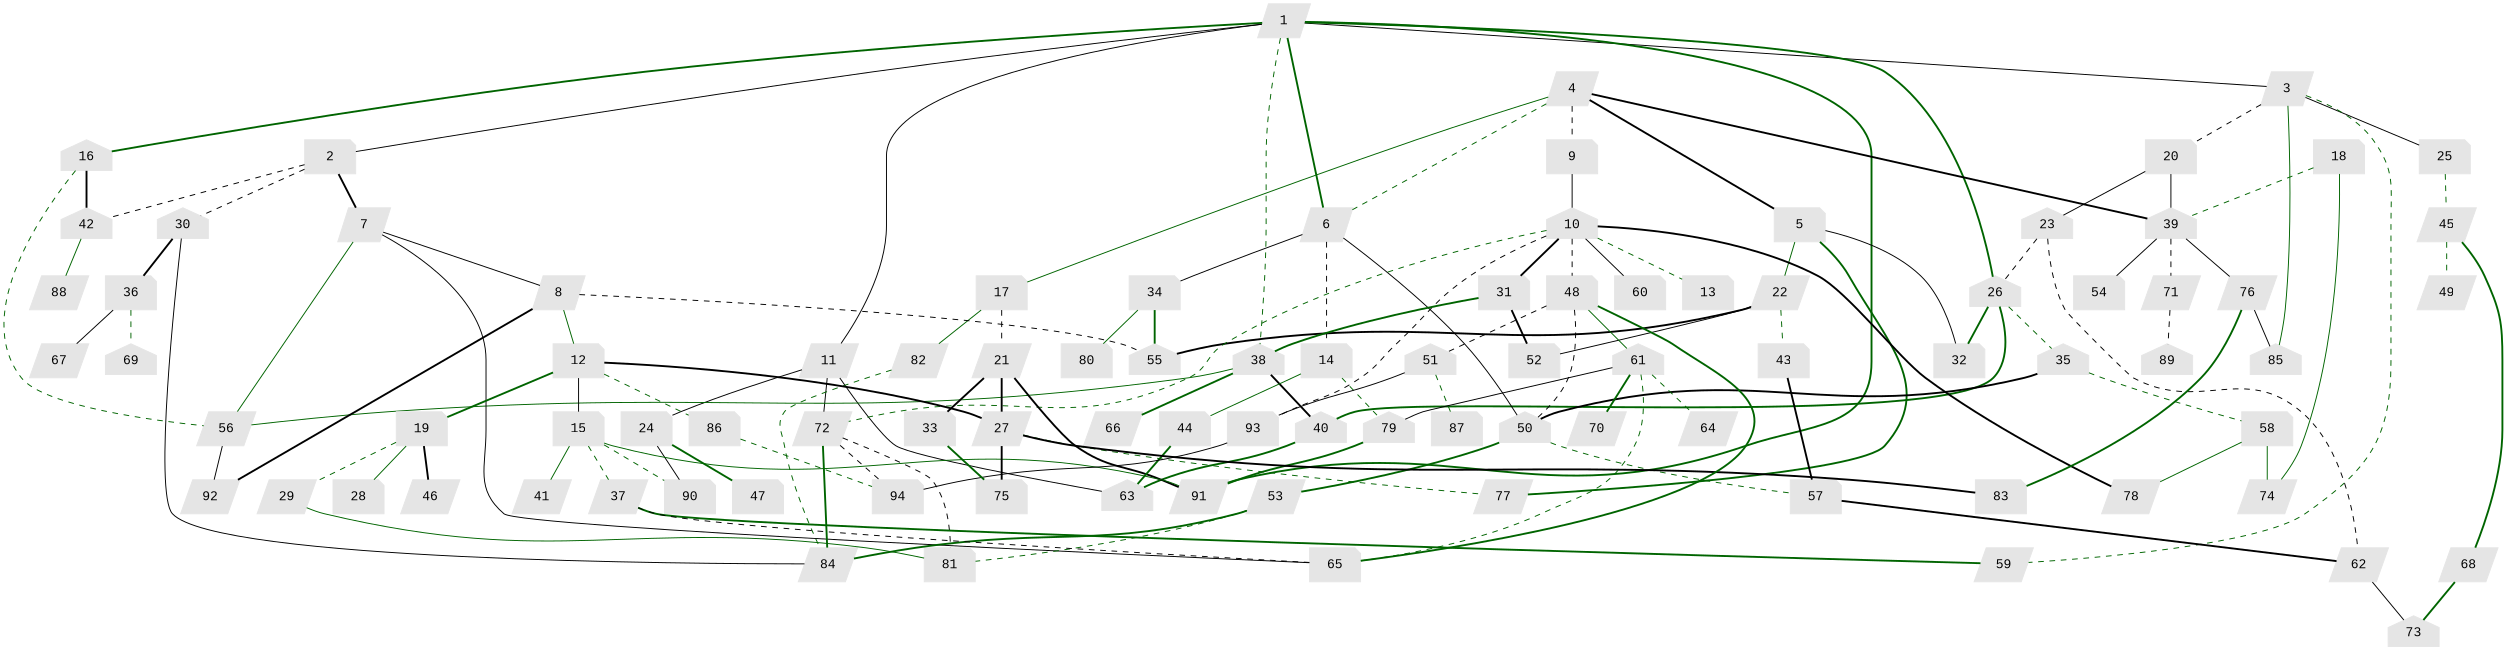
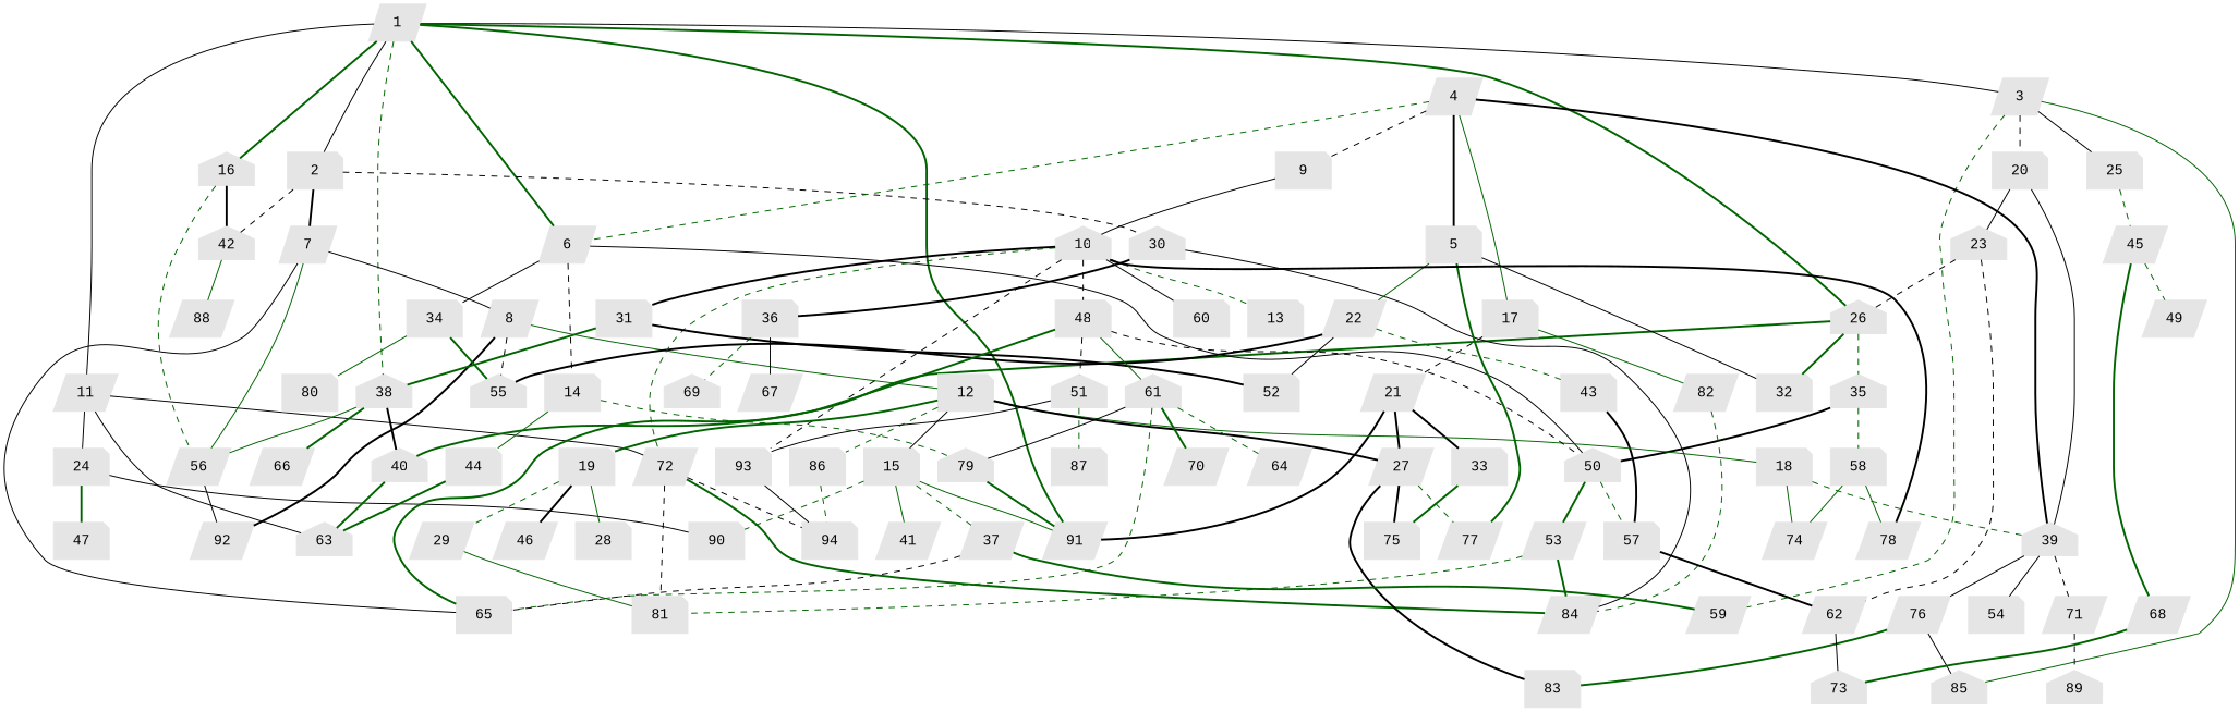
  graph {
    fontname="Liberation Mono"
    node [color=gray90 fontname="Liberation Mono" shape=note style=filled]
    edge [color=darkgreen fontname="Liberation Mono" style=solid]
    1 [shape=parallelogram]
    2
    3 [shape=parallelogram]
    11 [shape=parallelogram]
    16 [shape=house]
    26 [shape=house]
    38 [shape=house]
    91 [shape=parallelogram]
    6 [shape=parallelogram]
    7 [shape=parallelogram]
    30 [shape=house]
    42 [shape=house]
    20
    25
    59 [shape=parallelogram]
    85 [shape=house]
    4 [shape=parallelogram]
    5
    9
    17
    39 [shape=house]
    72 [shape=parallelogram]
    24
    63 [shape=house]
    56 [shape=parallelogram]
    32
    35 [shape=house]
    40 [shape=house]
    66 [shape=parallelogram]
    8 [shape=parallelogram]
    65
    36
    84 [shape=parallelogram]
    88 [shape=parallelogram]
    23 [shape=house]
    45 [shape=parallelogram]
    22 [shape=parallelogram]
    77 [shape=parallelogram]
    14
    34
    50 [shape=house]
    10 [shape=house]
    21 [shape=parallelogram]
    82 [shape=parallelogram]
    54
    71 [shape=parallelogram]
    76 [shape=parallelogram]
    55 [shape=house]
    43
    52
    44
    79 [shape=house]
    80
    57
    53 [shape=parallelogram]
    12
    92 [shape=parallelogram]
    15
    18
    19
    27 [shape=parallelogram]
    86
    13
    31
    48
    60
    78 [shape=parallelogram]
    93
    51 [shape=house]
    61 [shape=house]
    81
    94
    90
    47
    37 [shape=parallelogram]
    41 [shape=parallelogram]
    74 [shape=parallelogram]
    28
    29 [shape=parallelogram]
    46 [shape=parallelogram]
    75
    83
    33
    62 [shape=parallelogram]
    73 [shape=house]
    49 [shape=parallelogram]
    68 [shape=parallelogram]
    58
    67 [shape=parallelogram]
    69 [shape=house]
    89 [shape=house]
    87
    64 [shape=parallelogram]
    70 [shape=parallelogram]
    1 -- 2 [color=black]
    1 -- 3 [color=black]
    1 -- 11 [color=black]
    1 -- 16 [style=bold]
    1 -- 26 [style=bold]
    1 -- 38 [style=dashed]
    1 -- 91 [style=bold]
    1 -- 6 [style=bold]
    2 -- 7 [color=black style=bold]
    2 -- 30 [color=black style=dashed]
    2 -- 42 [color=black style=dashed]
    3 -- 20 [color=black style=dashed]
    3 -- 25 [color=black]
    3 -- 59 [style=dashed]
    3 -- 85
    11 -- 72 [color=black]
    11 -- 24 [color=black]
    11 -- 63 [color=black]
    16 -- 42 [color=black style=bold]
    16 -- 56 [style=dashed]
    26 -- 32 [style=bold]
    26 -- 35 [style=dashed]
    26 -- 40 [style=bold]
    38 -- 56
    38 -- 40 [color=black style=bold]
    38 -- 66 [style=bold]
    6 -- 14 [color=black style=dashed]
    6 -- 34 [color=black]
    6 -- 50 [color=black]
    7 -- 56
    7 -- 8 [color=black]
    7 -- 65 [color=black]
    30 -- 36 [color=black style=bold]
    30 -- 84 [color=black]
    42 -- 88
    20 -- 39 [color=black]
    20 -- 23 [color=black]
    25 -- 45 [style=dashed]
    4 -- 6 [style=dashed]
    4 -- 5 [color=black style=bold]
    4 -- 9 [color=black style=dashed]
    4 -- 17
    4 -- 39 [color=black style=bold]
    5 -- 32 [color=black]
    5 -- 22
    5 -- 77 [style=bold]
    9 -- 10 [color=black]
    17 -- 21 [color=black style=dashed]
    17 -- 82
    39 -- 54 [color=black]
    39 -- 71 [color=black style=dashed]
    39 -- 76 [color=black]
    72 -- 84 [style=bold]
    72 -- 81 [color=black style=dashed]
    72 -- 94 [color=black style=dashed]
    24 -- 90 [color=black]
    24 -- 47 [style=bold]
    56 -- 92 [color=black]
    35 -- 50 [color=black style=bold]
    35 -- 58 [style=dashed]
    40 -- 63 [style=bold]
    8 -- 55 [color=black style=dashed]
    8 -- 12
    8 -- 92 [color=black style=bold]
    36 -- 67 [color=black]
    36 -- 69 [style=dashed]
    23 -- 26 [color=black style=dashed]
    23 -- 62 [color=black style=dashed]
    45 -- 49 [style=dashed]
    45 -- 68 [style=bold]
    22 -- 55 [color=black style=bold]
    22 -- 43 [style=dashed]
    22 -- 52 [color=black]
    14 -- 44
    14 -- 79 [style=dashed]
    34 -- 55 [style=bold]
    34 -- 80
    50 -- 57 [style=dashed]
    50 -- 53 [style=bold]
    10 -- 72 [style=dashed]
    10 -- 13 [style=dashed]
    10 -- 31 [color=black style=bold]
    10 -- 48 [color=black style=dashed]
    10 -- 60 [color=black]
    10 -- 78 [color=black style=bold]
    10 -- 93 [color=black style=dashed]
    21 -- 91 [color=black style=bold]
    21 -- 27 [color=black style=bold]
    21 -- 33 [color=black style=bold]
    82 -- 84 [style=dashed]
    71 -- 89 [color=black style=dashed]
    76 -- 85 [color=black]
    76 -- 83 [style=bold]
    43 -- 57 [color=black style=bold]
    44 -- 63 [style=bold]
    79 -- 91 [style=bold]
    57 -- 62 [color=black style=bold]
    53 -- 84 [style=bold]
    53 -- 81 [style=dashed]
    12 -- 15 [color=black]
+   12 -- 18
    12 -- 19 [style=bold]
    12 -- 27 [color=black style=bold]
    12 -- 86 [style=dashed]
    15 -- 91
    15 -- 90 [style=dashed]
    15 -- 37 [style=dashed]
    15 -- 41
    18 -- 39 [style=dashed]
    18 -- 74
    19 -- 28
    19 -- 29 [style=dashed]
    19 -- 46 [color=black style=bold]
    27 -- 77 [style=dashed]
    27 -- 75 [color=black style=bold]
    27 -- 83 [color=black style=bold]
    86 -- 94 [style=dashed]
    31 -- 38 [style=bold]
    31 -- 52 [color=black style=bold]
    48 -- 65 [style=bold]
    48 -- 50 [color=black style=dashed]
    48 -- 51 [color=black style=dashed]
    48 -- 61
    93 -- 94 [color=black]
    51 -- 93 [color=black]
    51 -- 87 [style=dashed]
    61 -- 65 [style=dashed]
    61 -- 79 [color=black]
    61 -- 64 [style=dashed]
    61 -- 70 [style=bold]
    37 -- 59 [style=bold]
    37 -- 65 [color=black style=dashed]
    29 -- 81
    33 -- 75 [style=bold]
    62 -- 73 [color=black]
    68 -- 73 [style=bold]
    58 -- 78
    58 -- 74
  }
